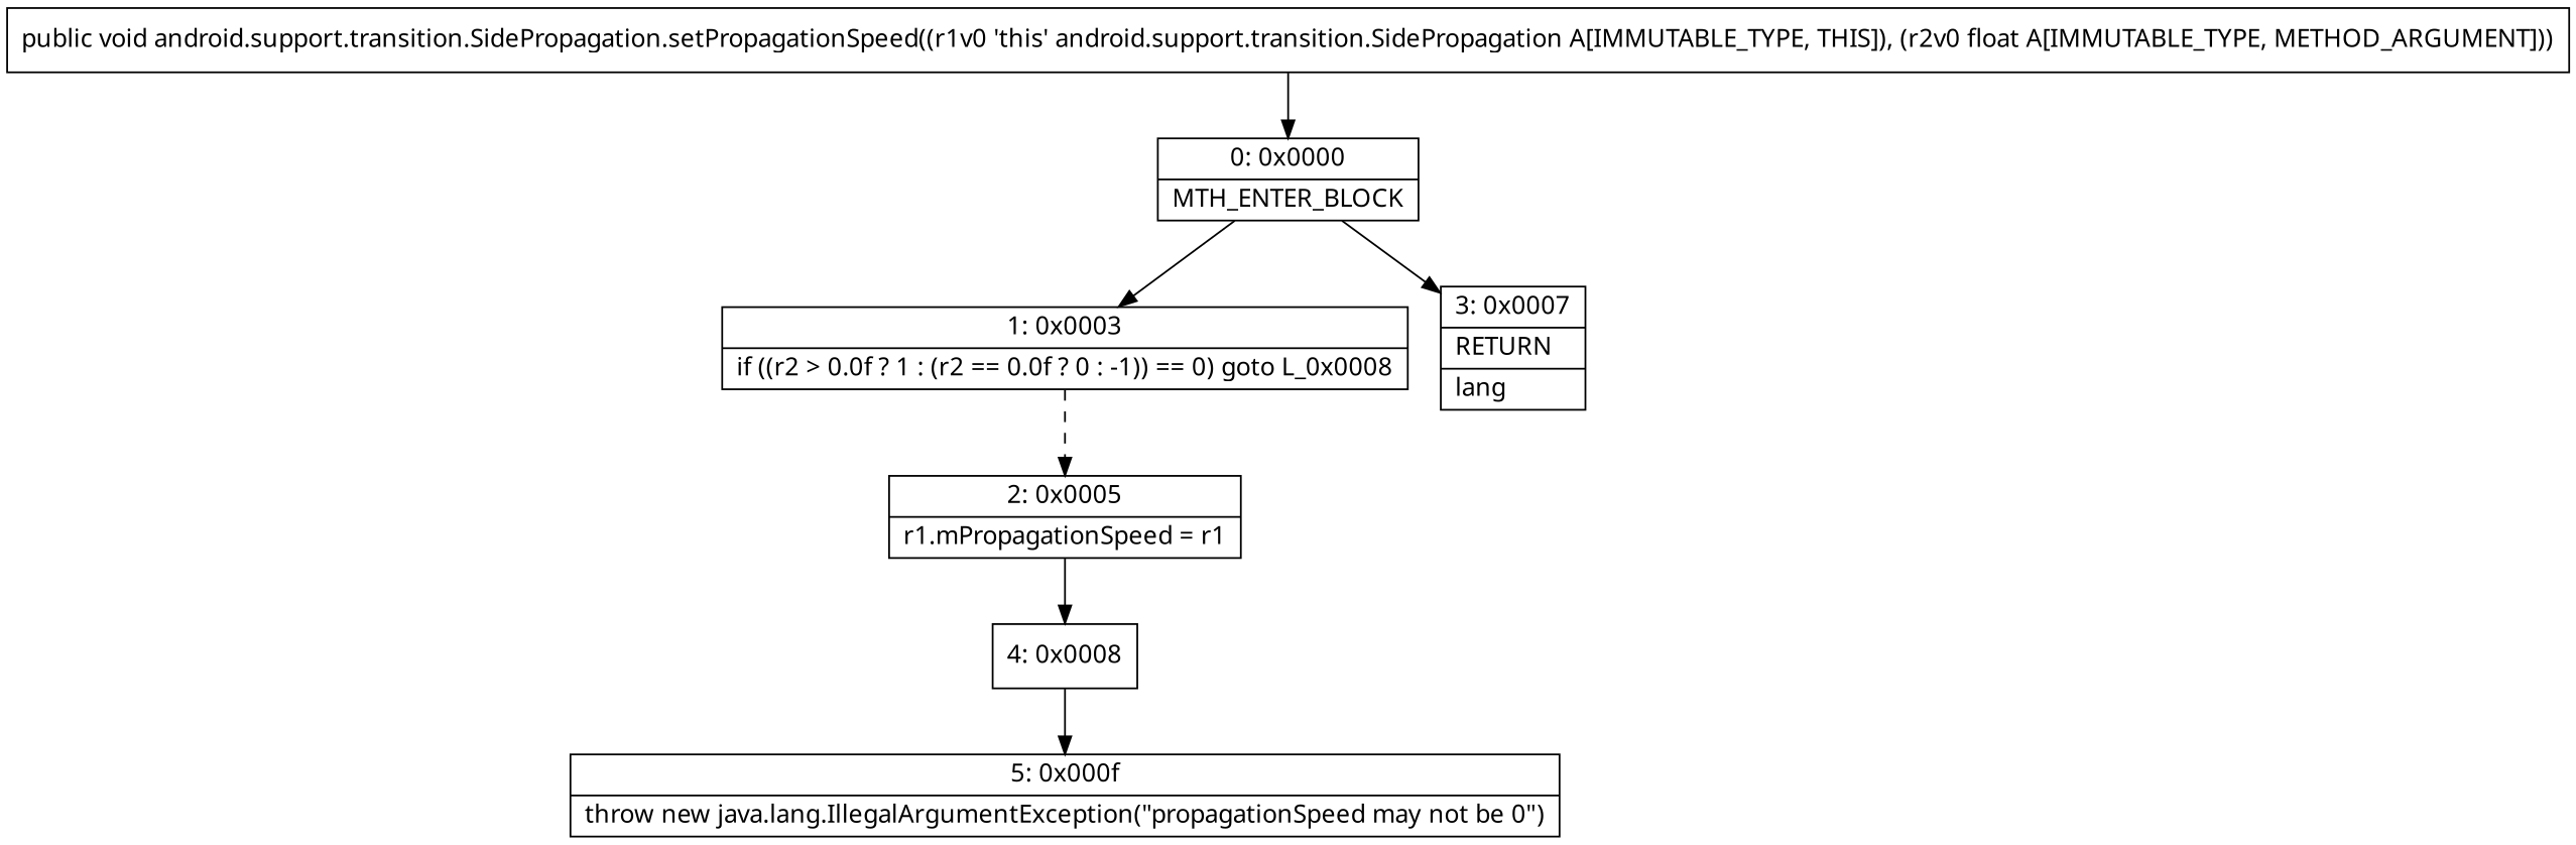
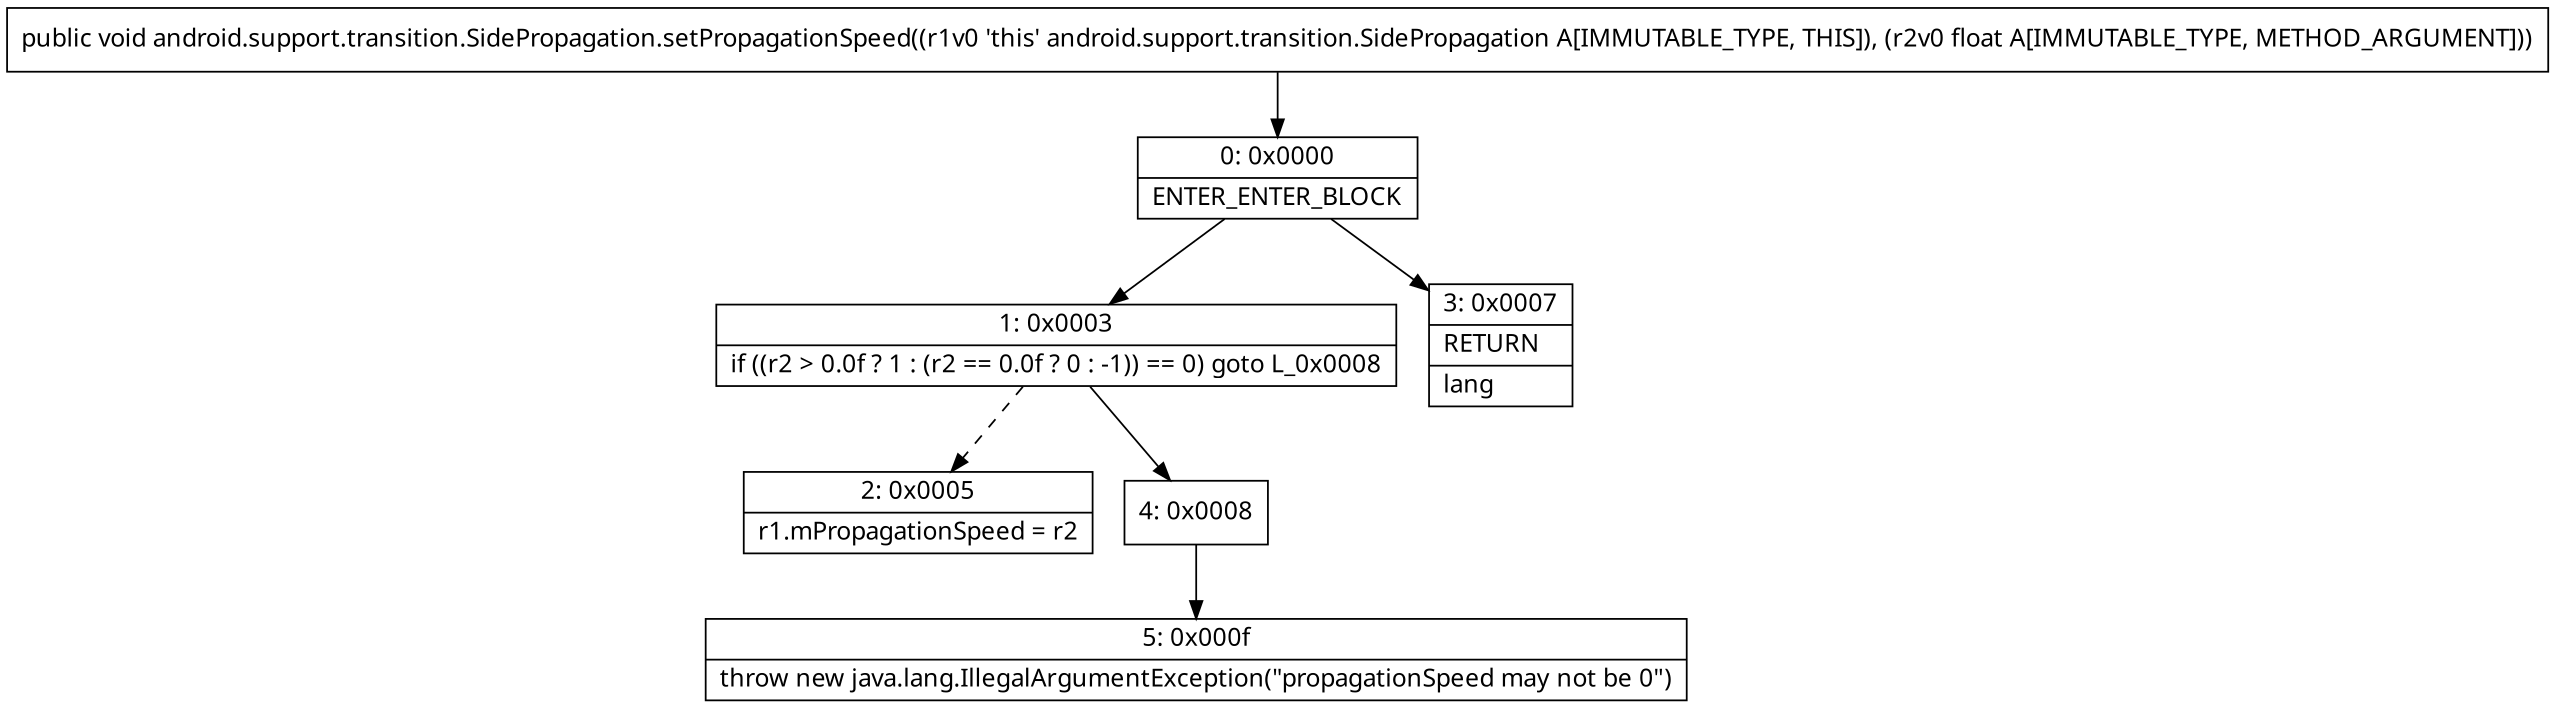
  digraph {
    fontname="Noto Sans"
    node [fontname="Noto Sans" shape=record]
    edge [fontname="Noto Sans"]
-   n1 [label="{0\:\ 0x0000|MTH_ENTER_BLOCK\l}"]
+   n1 [label="{0\:\ 0x0000|ENTER_ENTER_BLOCK\l}"]
    n2 [label="{1\:\ 0x0003|if ((r2 \> 0.0f ? 1 : (r2 == 0.0f ? 0 : \-1)) == 0) goto L_0x0008\l}"]
    n3 [label="{3\:\ 0x0007|RETURN\l|lang\l}"]
-   n4 [label="{2\:\ 0x0005|r1.mPropagationSpeed = r1\l}"]
+   n4 [label="{2\:\ 0x0005|r1.mPropagationSpeed = r2\l}"]
    n5 [label="{4\:\ 0x0008}"]
    n6 [label="{5\:\ 0x000f|throw new java.lang.IllegalArgumentException(\"propagationSpeed may not be 0\")\l}"]
    n7 [label="{public void android.support.transition.SidePropagation.setPropagationSpeed((r1v0 'this' android.support.transition.SidePropagation A[IMMUTABLE_TYPE, THIS]), (r2v0 float A[IMMUTABLE_TYPE, METHOD_ARGUMENT])) }"]
    n1 -> n2
    n1 -> n3
    n2 -> n4 [style=dashed]
-   n4 -> n5
+   n2 -> n5
    n5 -> n6
    n7 -> n1
  }
